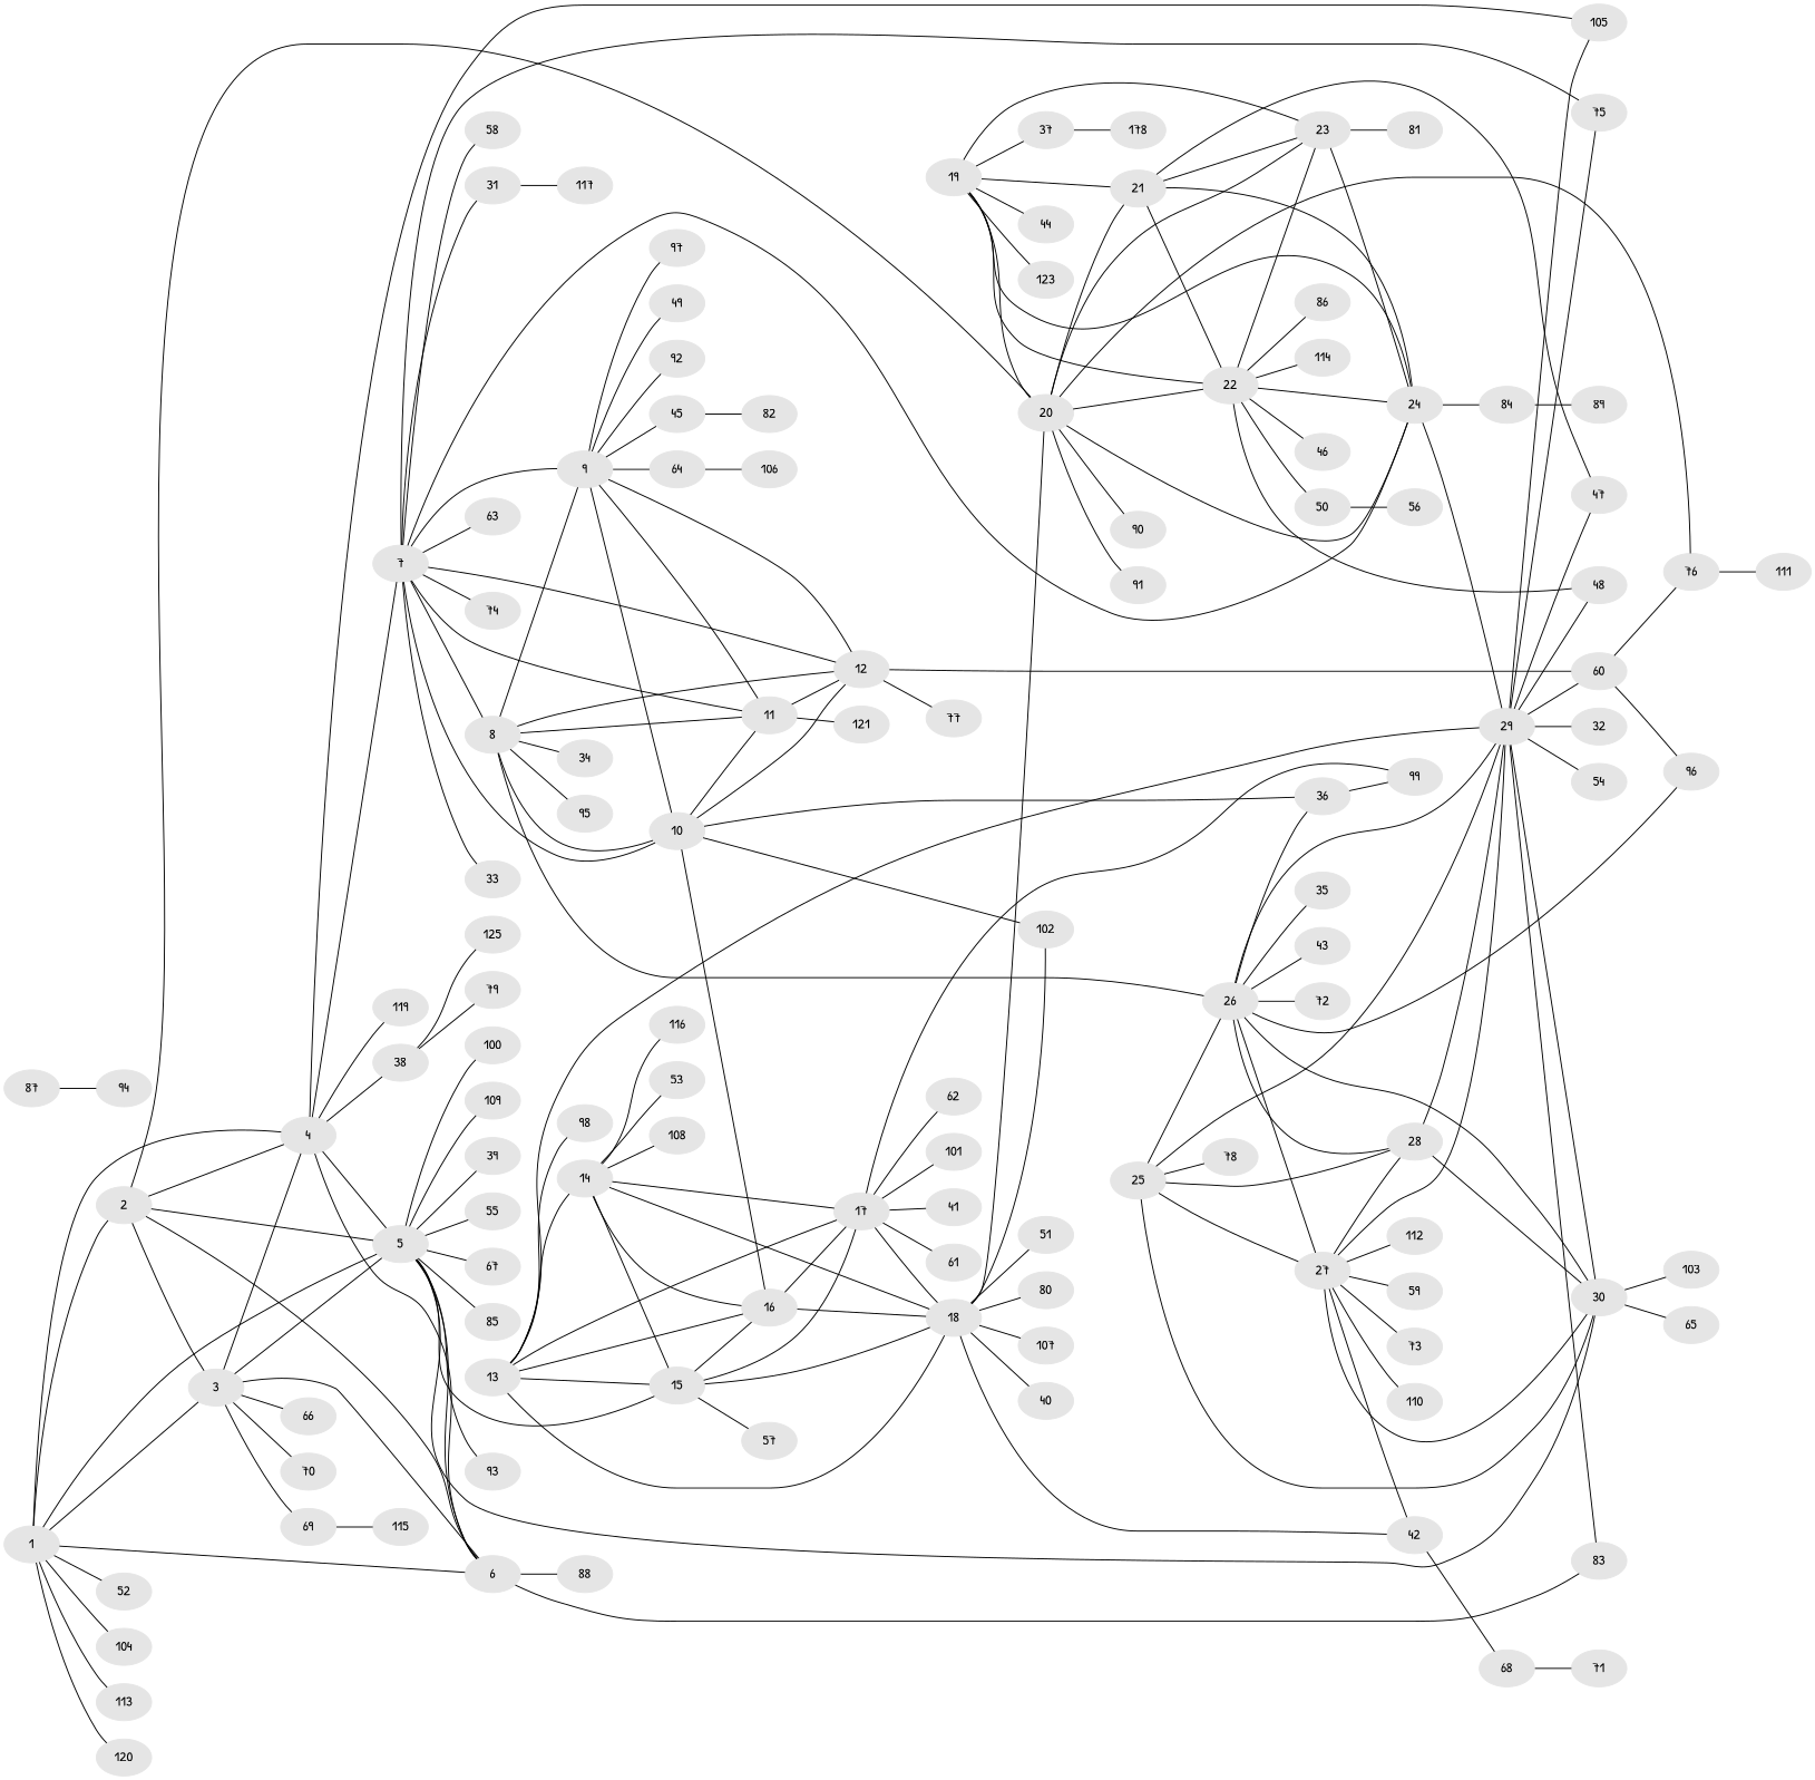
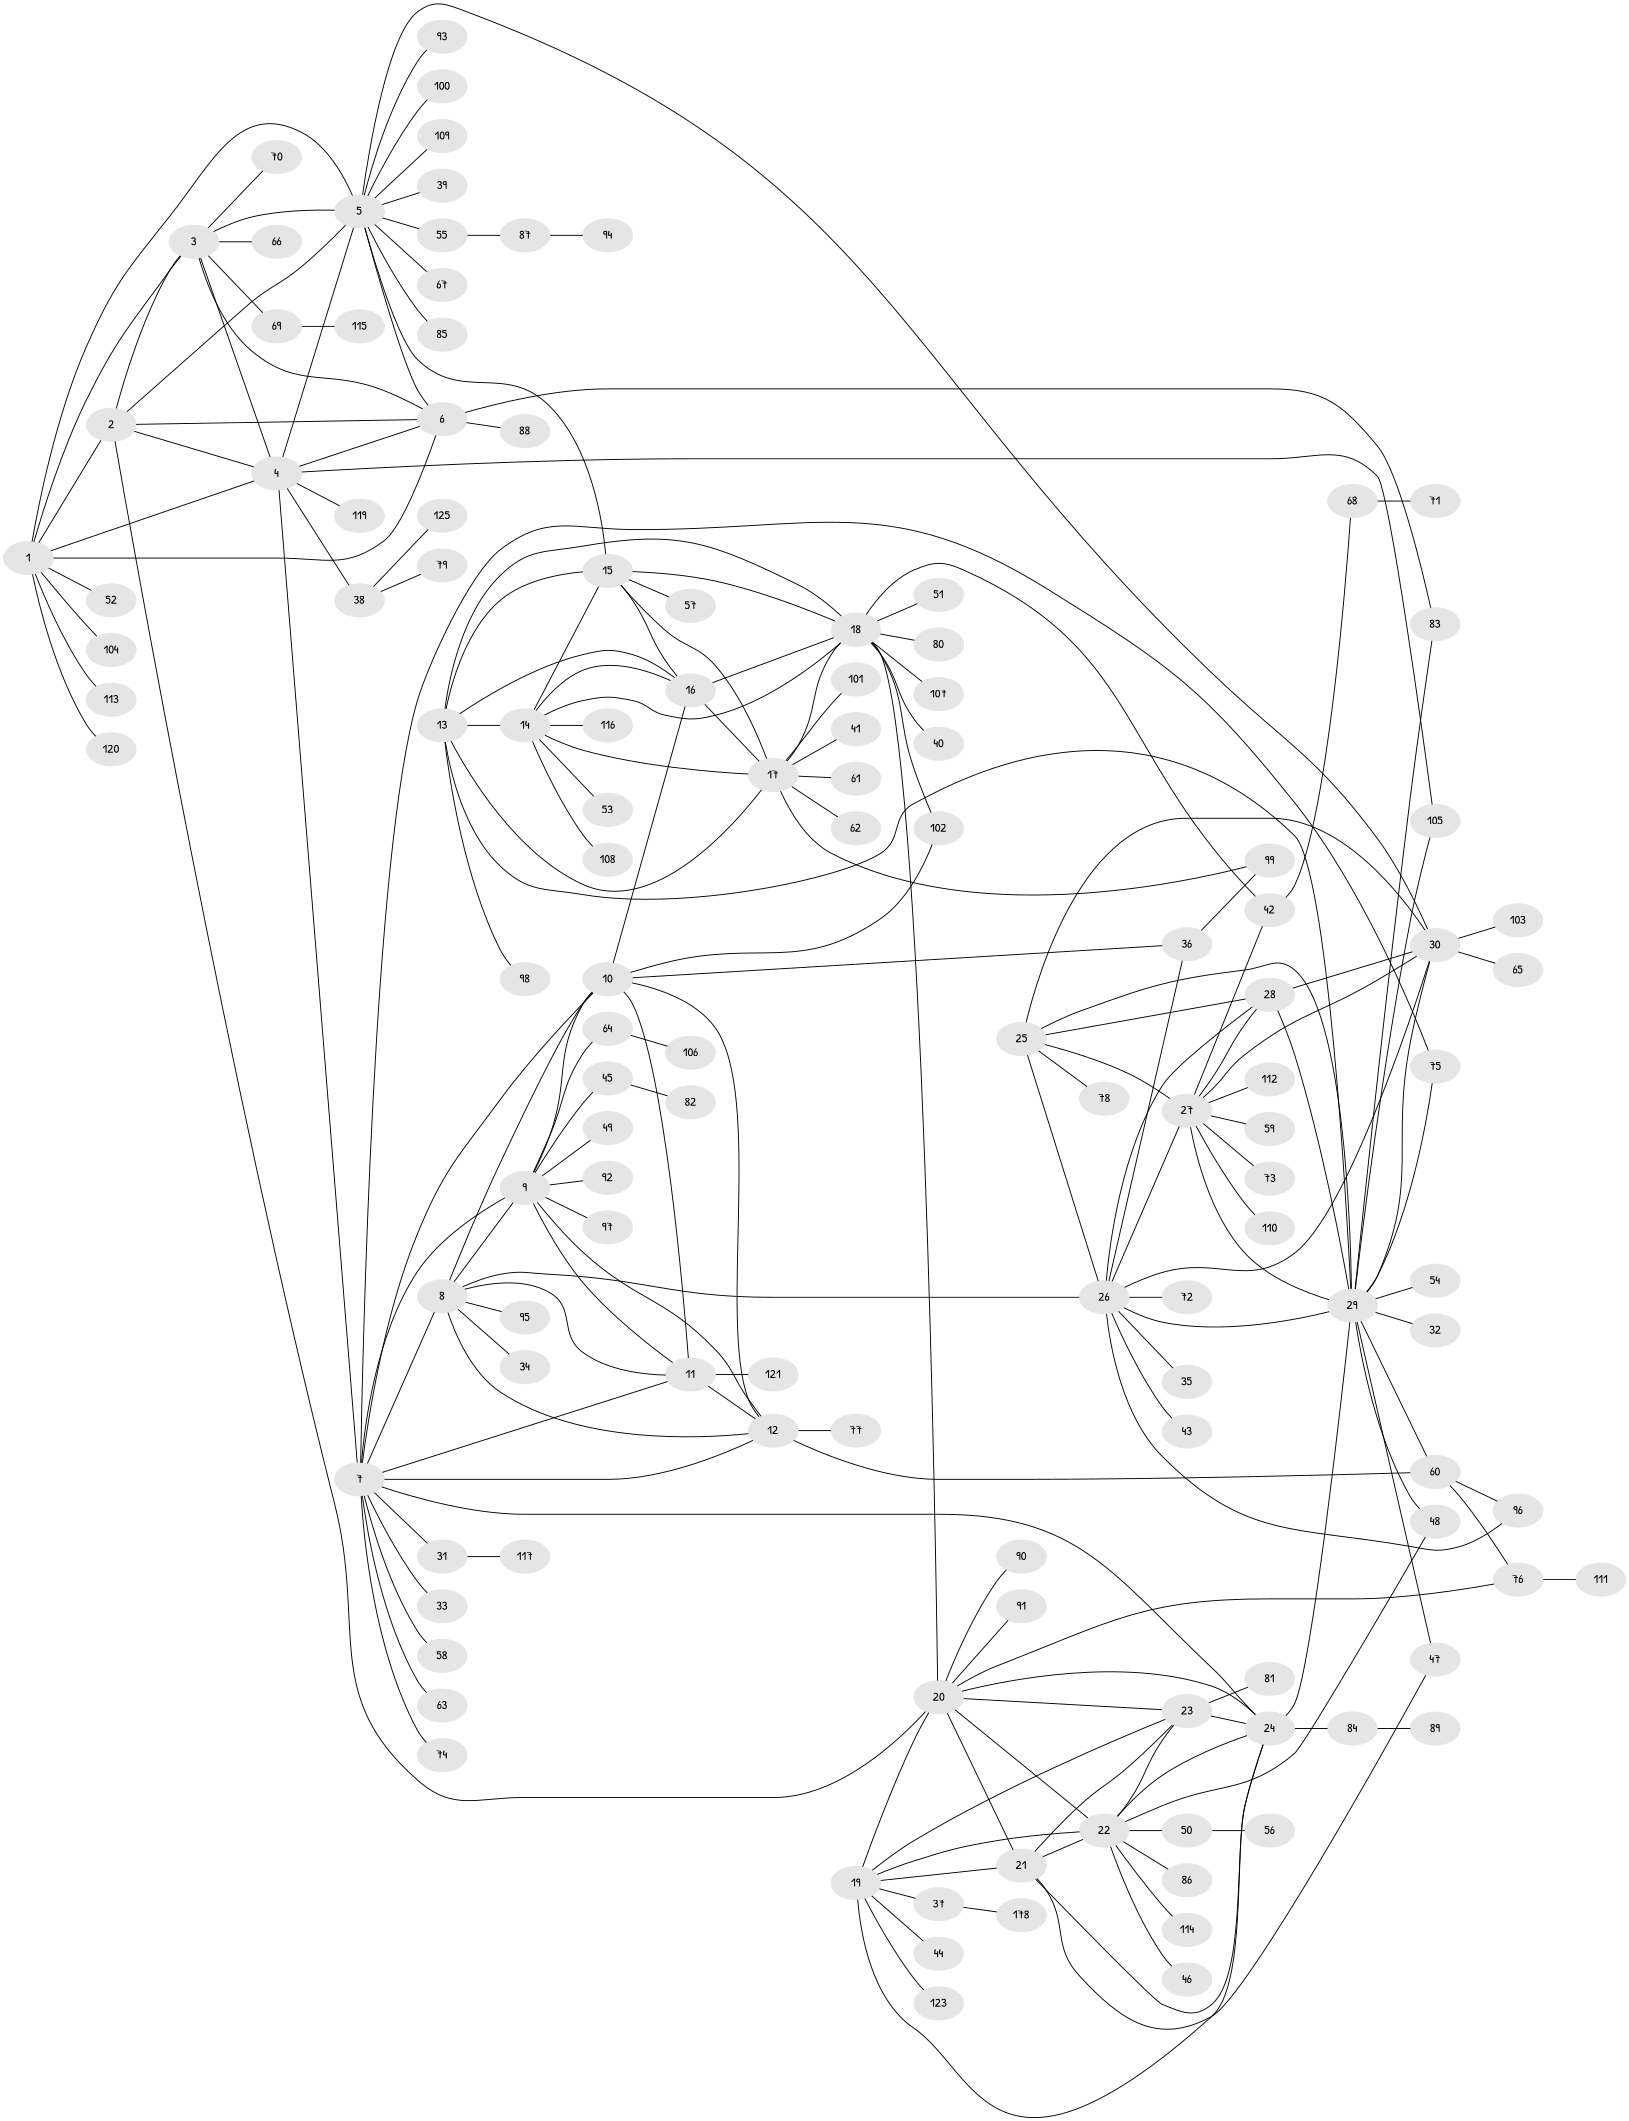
  graph {
    fontname="Patrick Hand"
    rankdir=LR
    node [color=gray90 fontname="Patrick Hand" style=filled]
    edge [fontname="Patrick Hand"]
    1
    2
    3
    4
    5
    6
    52
    104
    113
    120
    20
    66
    69
    70
    7
    38
    105
    119
    15
    30
    39
    55
    67
    85
    93
    100
    109
    83
    88
    24
    21
    22
    23
    76
    90
    91
    115
    8
    9
    10
    11
    12
    31
    33
    58
    63
    74
    75
    79
    n50 [label=125]
    16
    17
    18
    57
    65
    103
    87
    26
    34
    95
    45
    49
    64
    92
    97
    36
    102
    121
    60
    77
    29
    84
    117
    27
    28
    35
    43
    72
    96
    82
    106
    99
    13
    14
    98
    53
    108
    116
    41
    61
    62
    101
    40
    42
    51
    80
    107
    47
    48
    32
    54
    68
    19
    37
    44
    123
    46
    50
    86
    114
    81
    n112 [label=178]
    111
    56
    89
    25
    78
    59
    73
    110
    112
    71
    94
    1 -- 2
    1 -- 3
    1 -- 4
    1 -- 5
    1 -- 6
    1 -- 52
    1 -- 104
    1 -- 113
    1 -- 120
    2 -- 3
    2 -- 4
    2 -- 5
    2 -- 6
    2 -- 20
    3 -- 4
    3 -- 5
    3 -- 6
    3 -- 66
    3 -- 69
    3 -- 70
    4 -- 5
    4 -- 6
    4 -- 7
    4 -- 38
    4 -- 105
    4 -- 119
    5 -- 6
    5 -- 15
    5 -- 30
    5 -- 39
    5 -- 55
    5 -- 67
    5 -- 85
    5 -- 93
    5 -- 100
    5 -- 109
    6 -- 83
    6 -- 88
    20 -- 24
    20 -- 21
    20 -- 22
    20 -- 23
    20 -- 76
    20 -- 90
    20 -- 91
    69 -- 115
    7 -- 24
    7 -- 8
    7 -- 9
    7 -- 10
    7 -- 11
    7 -- 12
    7 -- 31
    7 -- 33
    7 -- 58
    7 -- 63
    7 -- 74
    7 -- 75
    38 -- 79
    38 -- n50
    15 -- 16
    15 -- 17
    15 -- 18
    15 -- 57
    30 -- 65
    30 -- 103
+   55 -- 87
    24 -- 29
    24 -- 84
    21 -- 24
    21 -- 22
    21 -- 23
    21 -- 47
    22 -- 24
    22 -- 23
    22 -- 48
    22 -- 46
    22 -- 50
    22 -- 86
    22 -- 114
    23 -- 24
    23 -- 81
    76 -- 111
    8 -- 9
    8 -- 10
    8 -- 11
    8 -- 12
    8 -- 26
    8 -- 34
    8 -- 95
    9 -- 10
    9 -- 11
    9 -- 12
    9 -- 45
    9 -- 49
    9 -- 64
    9 -- 92
    9 -- 97
    10 -- 11
    10 -- 12
    10 -- 16
    10 -- 36
    10 -- 102
    11 -- 12
    11 -- 121
    12 -- 60
    12 -- 77
    31 -- 117
    16 -- 17
    16 -- 18
    17 -- 18
    17 -- 99
    17 -- 41
    17 -- 61
    17 -- 62
    17 -- 101
    18 -- 20
    18 -- 102
    18 -- 40
    18 -- 42
    18 -- 51
    18 -- 80
    18 -- 107
    87 -- 94
    26 -- 30
    26 -- 36
    26 -- 29
    26 -- 27
    26 -- 28
    26 -- 35
    26 -- 43
    26 -- 72
    26 -- 96
    45 -- 82
    64 -- 106
    36 -- 99
    60 -- 76
    60 -- 96
    29 -- 105
    29 -- 30
    29 -- 83
    29 -- 75
    29 -- 60
    29 -- 47
    29 -- 48
    29 -- 32
    29 -- 54
    84 -- 89
    27 -- 30
    27 -- 29
    27 -- 28
    27 -- 42
    27 -- 59
    27 -- 73
    27 -- 110
    27 -- 112
    28 -- 30
    28 -- 29
    13 -- 15
    13 -- 16
    13 -- 17
    13 -- 18
    13 -- 29
    13 -- 14
    13 -- 98
    14 -- 15
    14 -- 16
    14 -- 17
    14 -- 18
    14 -- 53
    14 -- 108
    14 -- 116
    42 -- 68
    68 -- 71
    19 -- 20
    19 -- 24
    19 -- 21
    19 -- 22
    19 -- 23
    19 -- 37
    19 -- 44
    19 -- 123
    37 -- n112
    50 -- 56
    25 -- 30
    25 -- 26
    25 -- 29
    25 -- 27
    25 -- 28
    25 -- 78
  }
